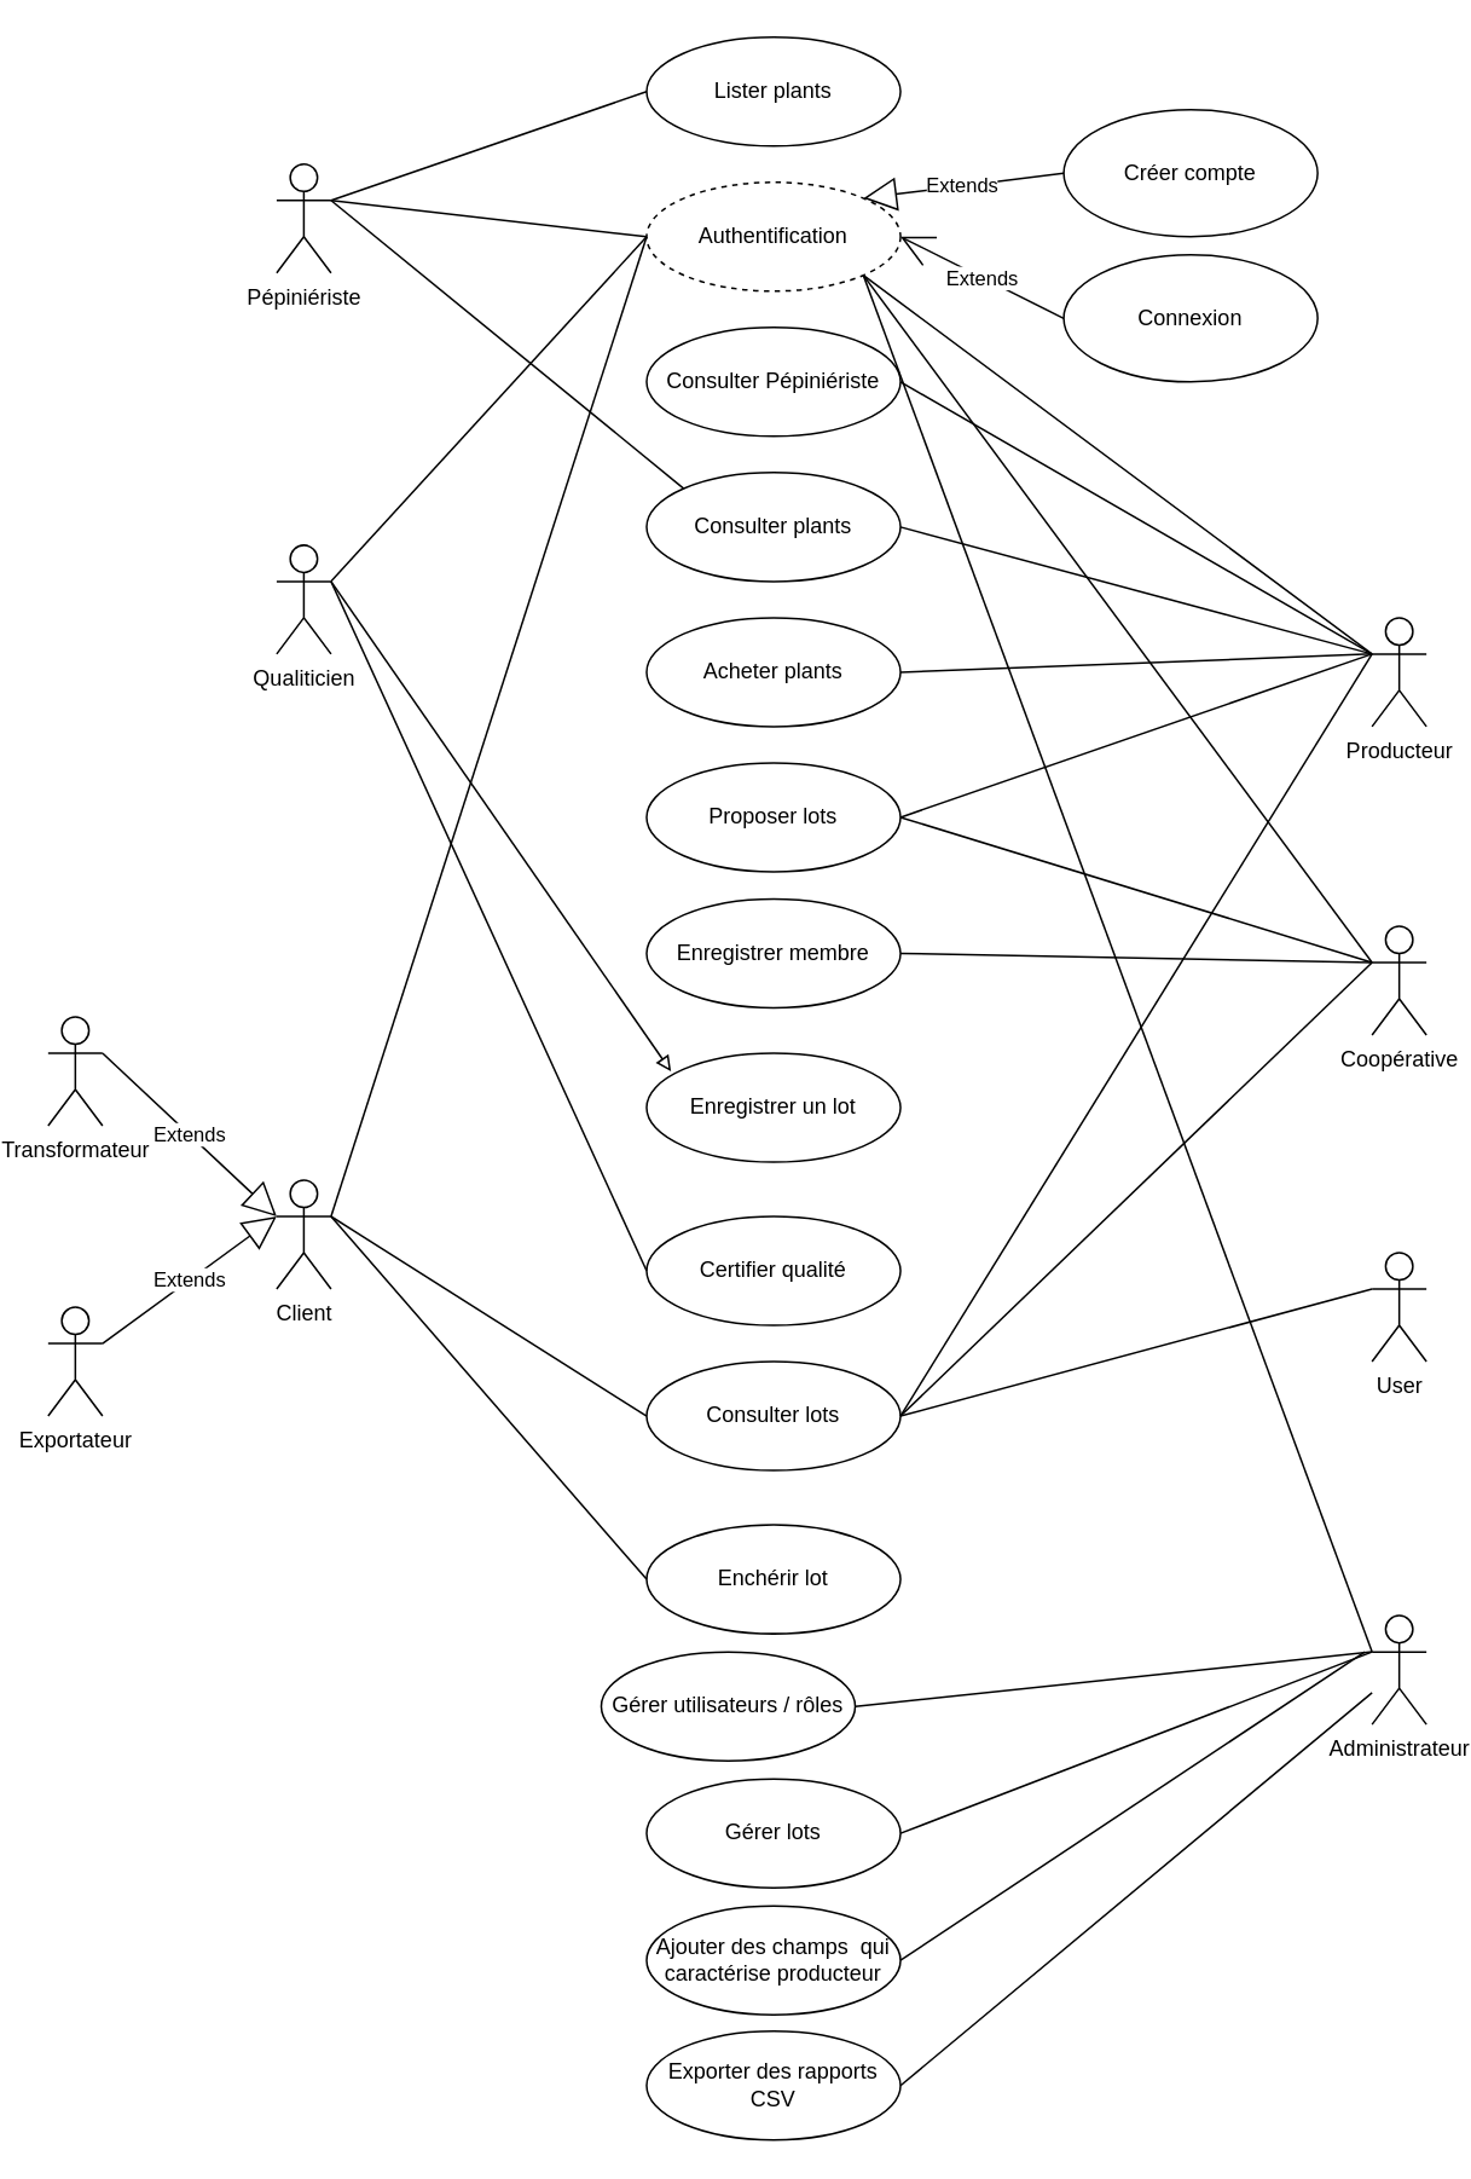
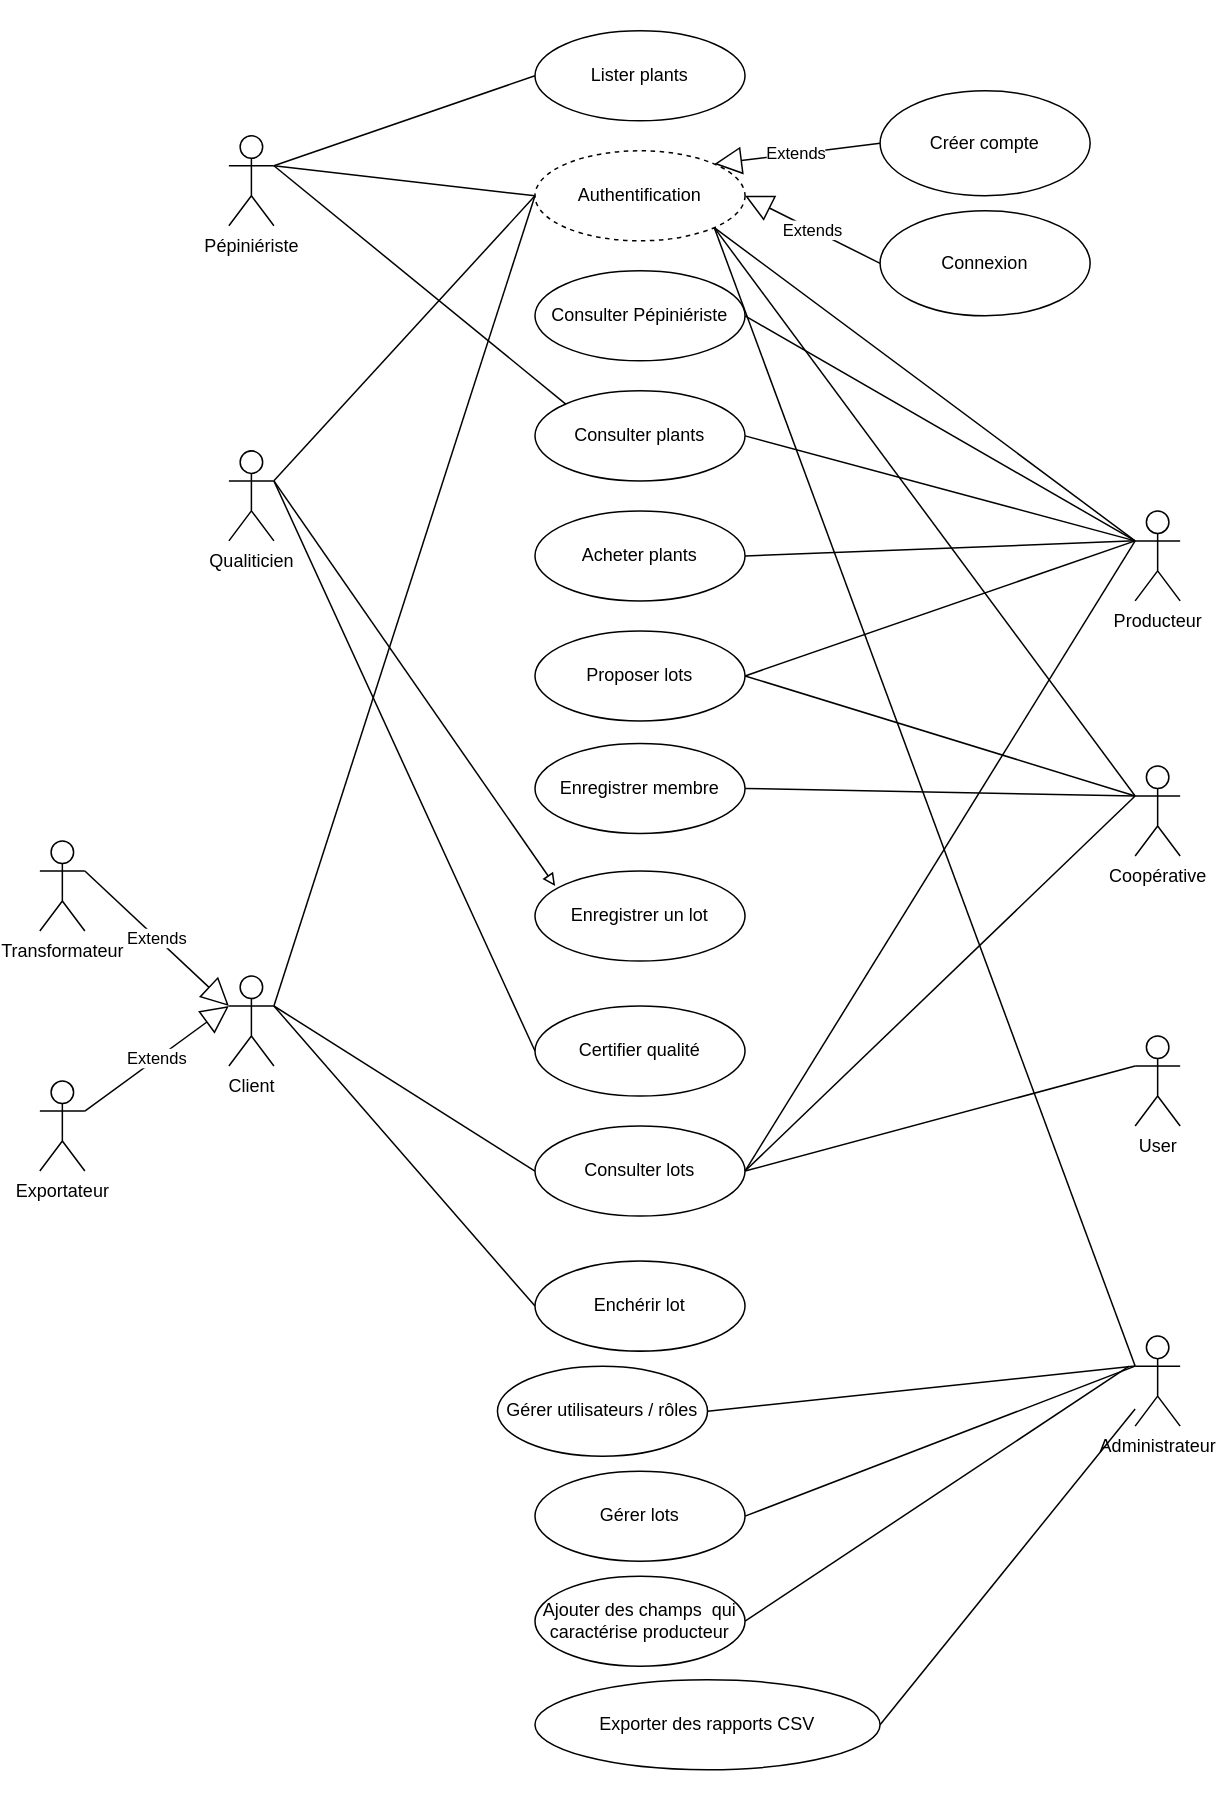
  <mxCell id="0" />
  <mxCell id="1" parent="0" />
  <mxCell id="2" value="Pépiniériste" style="shape=umlActor;verticalLabelPosition=bottom;verticalAlign=top;html=1;" parent="1" vertex="1"><mxGeometry x="146" y="90" width="30" height="60" as="geometry" /></mxCell>
  <mxCell id="3" value="Lister&amp;nbsp;&lt;span style=&quot;background-color: initial;&quot;&gt;plants&lt;/span&gt;" style="ellipse;whiteSpace=wrap;html=1;" parent="1" vertex="1"><mxGeometry x="350" y="20" width="140" height="60" as="geometry" /></mxCell>
  <mxCell id="4" value="Créer compte" style="ellipse;whiteSpace=wrap;html=1;" parent="1" vertex="1"><mxGeometry x="580" y="60" width="140" height="70" as="geometry" /></mxCell>
  <mxCell id="5" value="Consulter plants" style="ellipse;whiteSpace=wrap;html=1;" parent="1" vertex="1"><mxGeometry x="350" y="260" width="140" height="60" as="geometry" /></mxCell>
  <mxCell id="6" value="Producteur" style="shape=umlActor;verticalLabelPosition=bottom;verticalAlign=top;html=1;outlineConnect=0;" parent="1" vertex="1"><mxGeometry x="750" y="340" width="30" height="60" as="geometry" /></mxCell>
  <mxCell id="7" value="Connexion" style="ellipse;whiteSpace=wrap;html=1;" parent="1" vertex="1"><mxGeometry x="580" y="140" width="140" height="70" as="geometry" /></mxCell>
  <mxCell id="8" value="" style="endArrow=none;html=1;rounded=0;entryX=0;entryY=0.5;entryDx=0;entryDy=0;exitX=1;exitY=0.333;exitDx=0;exitDy=0;exitPerimeter=0;endFill=0;" parent="1" source="2" target="3" edge="1"><mxGeometry width="50" height="50" relative="1" as="geometry"><mxPoint x="190" y="380" as="sourcePoint" /><mxPoint x="280" y="345" as="targetPoint" /></mxGeometry></mxCell>
  <mxCell id="9" value="" style="endArrow=none;html=1;rounded=0;exitX=0;exitY=0.333;exitDx=0;exitDy=0;exitPerimeter=0;entryX=1;entryY=0.5;entryDx=0;entryDy=0;endFill=0;" parent="1" source="6" target="5" edge="1"><mxGeometry width="50" height="50" relative="1" as="geometry"><mxPoint x="570" y="380" as="sourcePoint" /><mxPoint x="480" y="550" as="targetPoint" /></mxGeometry></mxCell>
  <mxCell id="10" value="Consulter Pépiniériste" style="ellipse;whiteSpace=wrap;html=1;" parent="1" vertex="1"><mxGeometry x="350" y="180" width="140" height="60" as="geometry" /></mxCell>
  <mxCell id="11" value="" style="endArrow=none;html=1;rounded=0;exitX=0;exitY=0.333;exitDx=0;exitDy=0;exitPerimeter=0;entryX=1;entryY=0.5;entryDx=0;entryDy=0;endFill=0;" parent="1" source="6" target="10" edge="1"><mxGeometry width="50" height="50" relative="1" as="geometry"><mxPoint x="370" y="420" as="sourcePoint" /><mxPoint x="670" y="680" as="targetPoint" /></mxGeometry></mxCell>
  <mxCell id="12" value="Acheter plants" style="ellipse;whiteSpace=wrap;html=1;" parent="1" vertex="1"><mxGeometry x="350" y="340" width="140" height="60" as="geometry" /></mxCell>
  <mxCell id="13" value="" style="endArrow=none;html=1;rounded=0;entryX=1;entryY=0.5;entryDx=0;entryDy=0;exitX=0;exitY=0.333;exitDx=0;exitDy=0;exitPerimeter=0;endFill=0;" parent="1" source="6" target="12" edge="1"><mxGeometry width="50" height="50" relative="1" as="geometry"><mxPoint x="370" y="420" as="sourcePoint" /><mxPoint x="420" y="370" as="targetPoint" /></mxGeometry></mxCell>
  <mxCell id="14" value="Coopérative" style="shape=umlActor;verticalLabelPosition=bottom;verticalAlign=top;html=1;outlineConnect=0;" parent="1" vertex="1"><mxGeometry x="750" y="510" width="30" height="60" as="geometry" /></mxCell>
  <mxCell id="15" value="Client" style="shape=umlActor;verticalLabelPosition=bottom;verticalAlign=top;html=1;outlineConnect=0;" parent="1" vertex="1"><mxGeometry x="146" y="650" width="30" height="60" as="geometry" /></mxCell>
  <mxCell id="16" value="Exportateur" style="shape=umlActor;verticalLabelPosition=bottom;verticalAlign=top;html=1;outlineConnect=0;" parent="1" vertex="1"><mxGeometry x="20" y="720" width="30" height="60" as="geometry" /></mxCell>
  <mxCell id="17" value="Qualiticien" style="shape=umlActor;verticalLabelPosition=bottom;verticalAlign=top;html=1;outlineConnect=0;" parent="1" vertex="1"><mxGeometry x="146" y="300" width="30" height="60" as="geometry" /></mxCell>
  <mxCell id="18" value="Administrateur" style="shape=umlActor;verticalLabelPosition=bottom;verticalAlign=top;html=1;outlineConnect=0;" parent="1" vertex="1"><mxGeometry x="750" y="890" width="30" height="60" as="geometry" /></mxCell>
  <mxCell id="19" value="User" style="shape=umlActor;verticalLabelPosition=bottom;verticalAlign=top;html=1;outlineConnect=0;" parent="1" vertex="1"><mxGeometry x="750" y="690" width="30" height="60" as="geometry" /></mxCell>
  <mxCell id="20" value="Authentification" style="ellipse;whiteSpace=wrap;html=1;dashed=1;" parent="1" vertex="1"><mxGeometry x="350" y="100" width="140" height="60" as="geometry" /></mxCell>
  <mxCell id="21" value="Extends" style="endArrow=block;endSize=16;endFill=0;html=1;rounded=0;entryX=1;entryY=0;entryDx=0;entryDy=0;exitX=0;exitY=0.5;exitDx=0;exitDy=0;" parent="1" source="4" target="20" edge="1"><mxGeometry width="160" relative="1" as="geometry"><mxPoint x="310" y="370" as="sourcePoint" /><mxPoint x="470" y="370" as="targetPoint" /></mxGeometry></mxCell>
- <mxCell id="22" value="Extends" style="endArrow=open;endSize=16;endFill=0;html=1;rounded=0;entryX=1;entryY=0.5;entryDx=0;entryDy=0;exitX=0;exitY=0.5;exitDx=0;exitDy=0;" parent="1" source="7" target="20" edge="1"><mxGeometry width="160" relative="1" as="geometry"><mxPoint x="586" y="132" as="sourcePoint" /><mxPoint x="500" y="185" as="targetPoint" /></mxGeometry></mxCell>
+ <mxCell id="22" value="Extends" style="endArrow=block;endSize=16;endFill=0;html=1;rounded=0;entryX=1;entryY=0.5;entryDx=0;entryDy=0;exitX=0;exitY=0.5;exitDx=0;exitDy=0;" parent="1" source="7" target="20" edge="1"><mxGeometry width="160" relative="1" as="geometry"><mxPoint x="586" y="132" as="sourcePoint" /><mxPoint x="500" y="185" as="targetPoint" /></mxGeometry></mxCell>
  <mxCell id="23" value="" style="endArrow=none;html=1;rounded=0;entryX=0;entryY=0.5;entryDx=0;entryDy=0;exitX=1;exitY=0.333;exitDx=0;exitDy=0;exitPerimeter=0;endFill=0;" parent="1" source="2" target="20" edge="1"><mxGeometry width="50" height="50" relative="1" as="geometry"><mxPoint x="130" y="30" as="sourcePoint" /><mxPoint x="301" y="80" as="targetPoint" /></mxGeometry></mxCell>
  <mxCell id="24" value="" style="endArrow=none;html=1;rounded=0;exitX=0;exitY=0.333;exitDx=0;exitDy=0;exitPerimeter=0;entryX=1;entryY=1;entryDx=0;entryDy=0;endFill=0;" parent="1" source="6" target="20" edge="1"><mxGeometry width="50" height="50" relative="1" as="geometry"><mxPoint x="790" y="490" as="sourcePoint" /><mxPoint x="500" y="465" as="targetPoint" /></mxGeometry></mxCell>
  <mxCell id="25" value="" style="endArrow=none;html=1;rounded=0;entryX=0;entryY=0;entryDx=0;entryDy=0;exitX=1;exitY=0.333;exitDx=0;exitDy=0;exitPerimeter=0;endFill=0;" parent="1" source="2" target="5" edge="1"><mxGeometry width="50" height="50" relative="1" as="geometry"><mxPoint x="140" y="80" as="sourcePoint" /><mxPoint x="301" y="160" as="targetPoint" /></mxGeometry></mxCell>
  <mxCell id="26" value="Proposer lots" style="ellipse;whiteSpace=wrap;html=1;" parent="1" vertex="1"><mxGeometry x="350" y="420" width="140" height="60" as="geometry" /></mxCell>
  <mxCell id="27" value="" style="endArrow=none;html=1;rounded=0;entryX=1;entryY=0.5;entryDx=0;entryDy=0;exitX=0;exitY=0.333;exitDx=0;exitDy=0;exitPerimeter=0;endFill=0;" parent="1" source="6" target="26" edge="1"><mxGeometry width="50" height="50" relative="1" as="geometry"><mxPoint x="800" y="380" as="sourcePoint" /><mxPoint x="500" y="455" as="targetPoint" /></mxGeometry></mxCell>
  <mxCell id="28" value="" style="endArrow=none;html=1;rounded=0;exitX=0;exitY=0.333;exitDx=0;exitDy=0;exitPerimeter=0;entryX=1;entryY=1;entryDx=0;entryDy=0;endFill=0;" parent="1" source="14" target="20" edge="1"><mxGeometry width="50" height="50" relative="1" as="geometry"><mxPoint x="800" y="380" as="sourcePoint" /><mxPoint x="479" y="210" as="targetPoint" /></mxGeometry></mxCell>
  <mxCell id="29" value="" style="endArrow=none;html=1;rounded=0;exitX=0;exitY=0.333;exitDx=0;exitDy=0;exitPerimeter=0;entryX=1;entryY=0.5;entryDx=0;entryDy=0;endFill=0;" parent="1" source="14" target="26" edge="1"><mxGeometry width="50" height="50" relative="1" as="geometry"><mxPoint x="800" y="550" as="sourcePoint" /><mxPoint x="479" y="210" as="targetPoint" /></mxGeometry></mxCell>
  <mxCell id="30" value="Enregistrer membre" style="ellipse;whiteSpace=wrap;html=1;" parent="1" vertex="1"><mxGeometry x="350" y="495" width="140" height="60" as="geometry" /></mxCell>
  <mxCell id="31" value="" style="endArrow=none;html=1;rounded=0;exitX=0;exitY=0.333;exitDx=0;exitDy=0;exitPerimeter=0;entryX=1;entryY=0.5;entryDx=0;entryDy=0;endFill=0;" parent="1" source="14" target="30" edge="1"><mxGeometry width="50" height="50" relative="1" as="geometry"><mxPoint x="800" y="550" as="sourcePoint" /><mxPoint x="500" y="545" as="targetPoint" /></mxGeometry></mxCell>
  <mxCell id="32" value="Certifier qualité" style="ellipse;whiteSpace=wrap;html=1;" parent="1" vertex="1"><mxGeometry x="350" y="670" width="140" height="60" as="geometry" /></mxCell>
  <mxCell id="33" value="" style="endArrow=none;html=1;rounded=0;entryX=0;entryY=0.5;entryDx=0;entryDy=0;exitX=1;exitY=0.333;exitDx=0;exitDy=0;exitPerimeter=0;endFill=0;" parent="1" source="17" target="32" edge="1"><mxGeometry width="50" height="50" relative="1" as="geometry"><mxPoint x="150" y="90" as="sourcePoint" /><mxPoint x="381" y="340" as="targetPoint" /></mxGeometry></mxCell>
  <mxCell id="34" value="" style="endArrow=none;html=1;rounded=0;entryX=0;entryY=0.5;entryDx=0;entryDy=0;exitX=1;exitY=0.333;exitDx=0;exitDy=0;exitPerimeter=0;endFill=0;" parent="1" source="17" target="20" edge="1"><mxGeometry width="50" height="50" relative="1" as="geometry"><mxPoint x="150" y="330" as="sourcePoint" /><mxPoint x="360" y="725" as="targetPoint" /></mxGeometry></mxCell>
  <mxCell id="35" value="Enchérir lot" style="ellipse;whiteSpace=wrap;html=1;" parent="1" vertex="1"><mxGeometry x="350" y="840" width="140" height="60" as="geometry" /></mxCell>
  <mxCell id="36" value="" style="endArrow=none;html=1;rounded=0;entryX=1;entryY=0.333;entryDx=0;entryDy=0;exitX=0;exitY=0.5;exitDx=0;exitDy=0;endFill=0;entryPerimeter=0;" parent="1" source="20" target="15" edge="1"><mxGeometry width="50" height="50" relative="1" as="geometry"><mxPoint x="150" y="90" as="sourcePoint" /><mxPoint x="381" y="340" as="targetPoint" /></mxGeometry></mxCell>
  <mxCell id="37" value="" style="endArrow=none;html=1;rounded=0;entryX=0;entryY=0.5;entryDx=0;entryDy=0;exitX=1;exitY=0.333;exitDx=0;exitDy=0;endFill=0;exitPerimeter=0;" parent="1" source="15" target="35" edge="1"><mxGeometry width="50" height="50" relative="1" as="geometry"><mxPoint x="370" y="195" as="sourcePoint" /><mxPoint x="160" y="820" as="targetPoint" /></mxGeometry></mxCell>
  <mxCell id="38" value="Transformateur" style="shape=umlActor;verticalLabelPosition=bottom;verticalAlign=top;html=1;outlineConnect=0;" parent="1" vertex="1"><mxGeometry x="20" y="560" width="30" height="60" as="geometry" /></mxCell>
  <mxCell id="39" value="Extends" style="endArrow=block;endSize=16;endFill=0;html=1;rounded=0;exitX=1;exitY=0.333;exitDx=0;exitDy=0;exitPerimeter=0;entryX=0;entryY=0.333;entryDx=0;entryDy=0;entryPerimeter=0;" parent="1" source="38" target="15" edge="1"><mxGeometry width="160" relative="1" as="geometry"><mxPoint x="320" y="580" as="sourcePoint" /><mxPoint x="480" y="580" as="targetPoint" /></mxGeometry></mxCell>
  <mxCell id="40" value="Extends" style="endArrow=block;endSize=16;endFill=0;html=1;rounded=0;exitX=1;exitY=0.333;exitDx=0;exitDy=0;exitPerimeter=0;entryX=0;entryY=0.333;entryDx=0;entryDy=0;entryPerimeter=0;" parent="1" source="16" target="15" edge="1"><mxGeometry width="160" relative="1" as="geometry"><mxPoint x="60" y="590" as="sourcePoint" /><mxPoint x="110" y="670" as="targetPoint" /></mxGeometry></mxCell>
  <mxCell id="41" value="Consulter lots" style="ellipse;whiteSpace=wrap;html=1;" parent="1" vertex="1"><mxGeometry x="350" y="750" width="140" height="60" as="geometry" /></mxCell>
  <mxCell id="42" value="" style="endArrow=none;html=1;rounded=0;entryX=0;entryY=0.5;entryDx=0;entryDy=0;exitX=1;exitY=0.333;exitDx=0;exitDy=0;endFill=0;exitPerimeter=0;" parent="1" source="15" target="41" edge="1"><mxGeometry width="50" height="50" relative="1" as="geometry"><mxPoint x="150" y="570" as="sourcePoint" /><mxPoint x="360" y="905" as="targetPoint" /></mxGeometry></mxCell>
  <mxCell id="43" value="" style="endArrow=none;html=1;rounded=0;entryX=1;entryY=0.5;entryDx=0;entryDy=0;exitX=0;exitY=0.333;exitDx=0;exitDy=0;exitPerimeter=0;endFill=0;" parent="1" source="6" target="41" edge="1"><mxGeometry width="50" height="50" relative="1" as="geometry"><mxPoint x="150" y="330" as="sourcePoint" /><mxPoint x="360" y="725" as="targetPoint" /></mxGeometry></mxCell>
  <mxCell id="44" value="" style="endArrow=none;html=1;rounded=0;entryX=1;entryY=0.5;entryDx=0;entryDy=0;exitX=0;exitY=0.333;exitDx=0;exitDy=0;exitPerimeter=0;endFill=0;" parent="1" source="14" target="41" edge="1"><mxGeometry width="50" height="50" relative="1" as="geometry"><mxPoint x="760" y="370" as="sourcePoint" /><mxPoint x="500" y="815" as="targetPoint" /></mxGeometry></mxCell>
  <mxCell id="45" value="" style="endArrow=none;html=1;rounded=0;entryX=1;entryY=0.5;entryDx=0;entryDy=0;exitX=0;exitY=0.333;exitDx=0;exitDy=0;exitPerimeter=0;endFill=0;" parent="1" source="19" target="41" edge="1"><mxGeometry width="50" height="50" relative="1" as="geometry"><mxPoint x="760" y="540" as="sourcePoint" /><mxPoint x="500" y="815" as="targetPoint" /></mxGeometry></mxCell>
  <mxCell id="46" value="Gérer utilisateurs / rôles" style="ellipse;whiteSpace=wrap;html=1;" parent="1" vertex="1"><mxGeometry x="325" y="910" width="140" height="60" as="geometry" /></mxCell>
  <mxCell id="47" value="" style="endArrow=none;html=1;rounded=0;entryX=1;entryY=0.5;entryDx=0;entryDy=0;exitX=0;exitY=0.333;exitDx=0;exitDy=0;exitPerimeter=0;endFill=0;" parent="1" source="18" target="46" edge="1"><mxGeometry width="50" height="50" relative="1" as="geometry"><mxPoint x="760" y="720" as="sourcePoint" /><mxPoint x="500" y="815" as="targetPoint" /></mxGeometry></mxCell>
  <mxCell id="48" value="" style="endArrow=none;html=1;rounded=0;entryX=1;entryY=1;entryDx=0;entryDy=0;exitX=0;exitY=0.333;exitDx=0;exitDy=0;exitPerimeter=0;endFill=0;" parent="1" source="18" target="20" edge="1"><mxGeometry width="50" height="50" relative="1" as="geometry"><mxPoint x="760" y="720" as="sourcePoint" /><mxPoint x="500" y="815" as="targetPoint" /></mxGeometry></mxCell>
  <mxCell id="49" value="Gérer lots" style="ellipse;whiteSpace=wrap;html=1;" parent="1" vertex="1"><mxGeometry x="350" y="980" width="140" height="60" as="geometry" /></mxCell>
  <mxCell id="50" value="" style="endArrow=none;html=1;rounded=0;entryX=1;entryY=0.5;entryDx=0;entryDy=0;exitX=0;exitY=0.333;exitDx=0;exitDy=0;exitPerimeter=0;endFill=0;" parent="1" source="18" target="49" edge="1"><mxGeometry width="50" height="50" relative="1" as="geometry"><mxPoint x="760" y="920" as="sourcePoint" /><mxPoint x="500" y="890" as="targetPoint" /></mxGeometry></mxCell>
  <mxCell id="51" value="Ajouter des champs&amp;nbsp; qui caractérise producteur" style="ellipse;whiteSpace=wrap;html=1;" parent="1" vertex="1"><mxGeometry x="350" y="1050" width="140" height="60" as="geometry" /></mxCell>
  <mxCell id="52" value="" style="endArrow=none;html=1;rounded=0;endFill=0;entryX=1;entryY=0.5;entryDx=0;entryDy=0;" parent="1" target="51" edge="1"><mxGeometry width="50" height="50" relative="1" as="geometry"><mxPoint x="746" y="910" as="sourcePoint" /><mxPoint x="476" y="1040" as="targetPoint" /></mxGeometry></mxCell>
  <mxCell id="53" value="Enregistrer un lot" style="ellipse;whiteSpace=wrap;html=1;" parent="1" vertex="1"><mxGeometry x="350" y="580" width="140" height="60" as="geometry" /></mxCell>
  <mxCell id="54" value="" style="endArrow=block;html=1;rounded=0;endFill=0;entryX=0.096;entryY=0.167;entryDx=0;entryDy=0;entryPerimeter=0;exitX=1;exitY=0.333;exitDx=0;exitDy=0;exitPerimeter=0;" parent="1" source="17" target="53" edge="1"><mxGeometry width="50" height="50" relative="1" as="geometry"><mxPoint x="186" y="330" as="sourcePoint" /><mxPoint x="360" y="750" as="targetPoint" /></mxGeometry></mxCell>
- <mxCell id="55" value="Exporter des rapports CSV" style="ellipse;whiteSpace=wrap;html=1;" parent="1" vertex="1"><mxGeometry x="350" y="1119" width="140" height="60" as="geometry" /></mxCell>
+ <mxCell id="55" value="Exporter des rapports CSV" style="ellipse;whiteSpace=wrap;html=1;" parent="1" vertex="1"><mxGeometry x="350" y="1119" width="230" height="60" as="geometry" /></mxCell>
  <mxCell id="56" value="" style="endArrow=none;html=1;rounded=0;exitX=1;exitY=0.5;exitDx=0;exitDy=0;" parent="1" source="55" target="18" edge="1"><mxGeometry width="50" height="50" relative="1" as="geometry"><mxPoint x="596" y="1145" as="sourcePoint" /><mxPoint x="765" y="1120" as="targetPoint" /></mxGeometry></mxCell>
